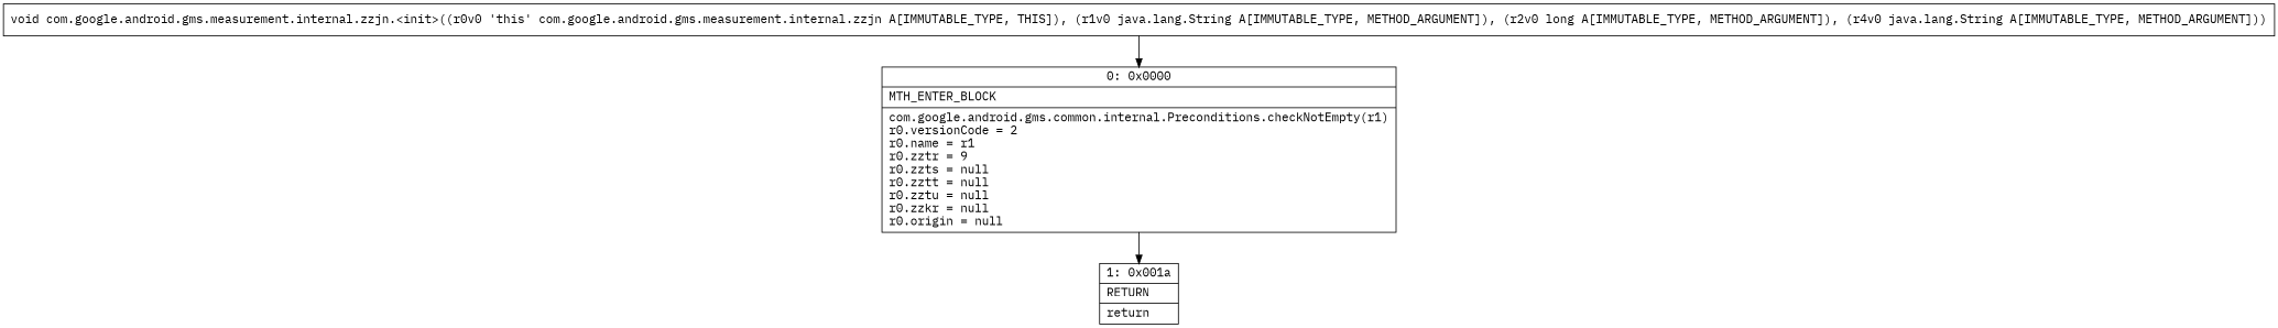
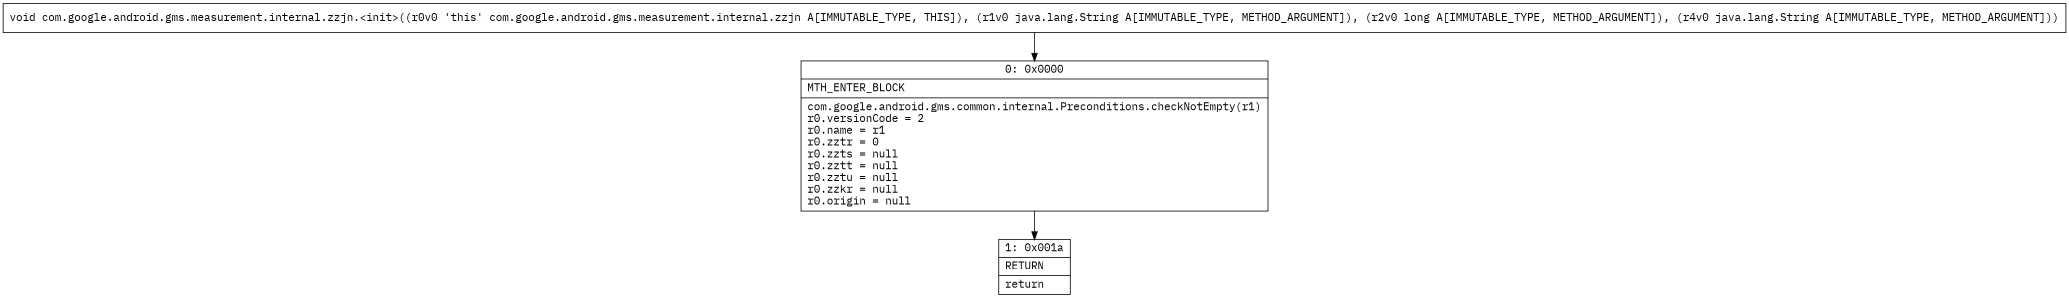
  digraph {
    fontname="IBM Plex Mono"
    node [shape=record fontname="IBM Plex Mono"]
    edge [fontname="IBM Plex Mono"]
-   n1 [label="{0\:\ 0x0000|MTH_ENTER_BLOCK\l|com.google.android.gms.common.internal.Preconditions.checkNotEmpty(r1)\lr0.versionCode = 2\lr0.name = r1\lr0.zztr = 9\lr0.zzts = null\lr0.zztt = null\lr0.zztu = null\lr0.zzkr = null\lr0.origin = null\l}"]
+   n1 [label="{0\:\ 0x0000|MTH_ENTER_BLOCK\l|com.google.android.gms.common.internal.Preconditions.checkNotEmpty(r1)\lr0.versionCode = 2\lr0.name = r1\lr0.zztr = 0\lr0.zzts = null\lr0.zztt = null\lr0.zztu = null\lr0.zzkr = null\lr0.origin = null\l}"]
    n2 [label="{1\:\ 0x001a|RETURN\l|return\l}"]
    n3 [label="{void com.google.android.gms.measurement.internal.zzjn.\<init\>((r0v0 'this' com.google.android.gms.measurement.internal.zzjn A[IMMUTABLE_TYPE, THIS]), (r1v0 java.lang.String A[IMMUTABLE_TYPE, METHOD_ARGUMENT]), (r2v0 long A[IMMUTABLE_TYPE, METHOD_ARGUMENT]), (r4v0 java.lang.String A[IMMUTABLE_TYPE, METHOD_ARGUMENT])) }"]
    n1 -> n2
    n3 -> n1
  }
